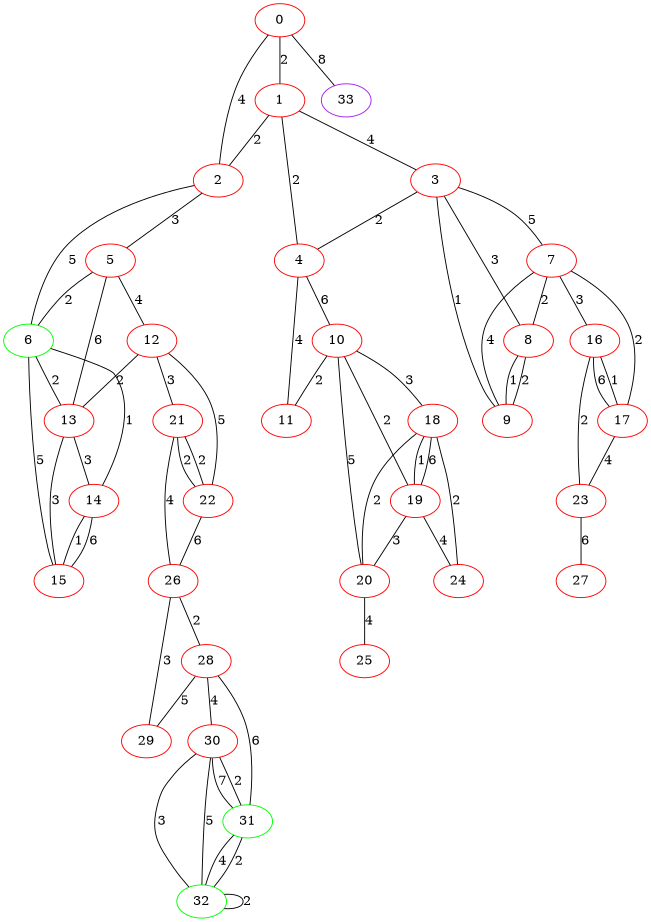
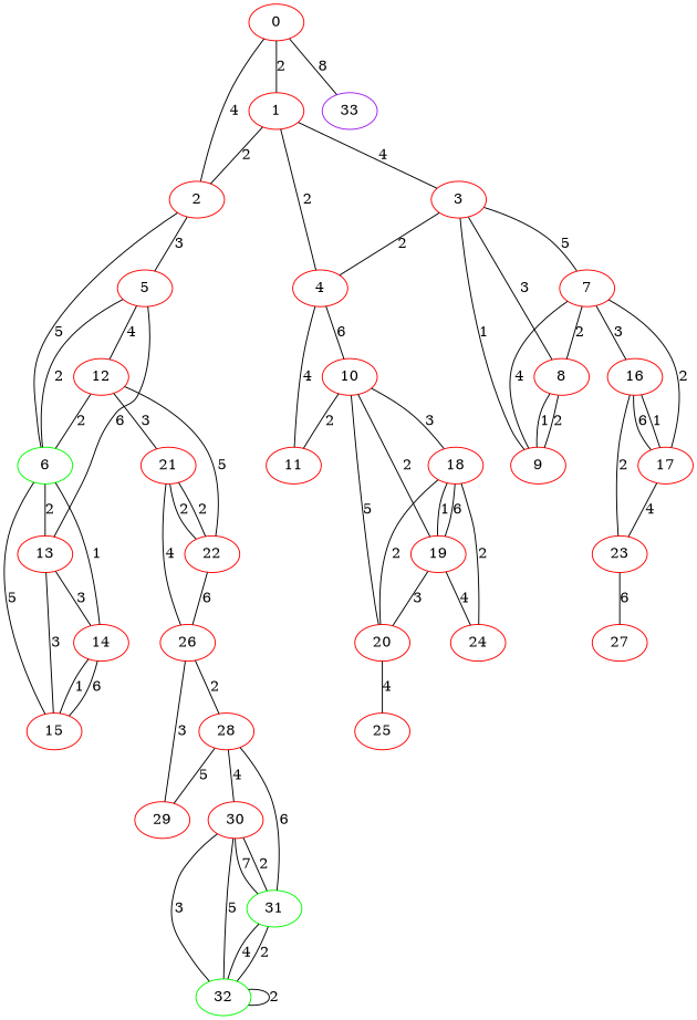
  graph {
    node [color=red weight=1]
    0
    1
    2
    33 [color=purple weight=4]
    3
    4
    5
    6 [color=green]
    7
    8
    9
    10
    11
    12
    13
    14
    15
    16
    17
    18
    19
    20
    21
    22
    23
    24
    25
    26
    27
    28
    29
    30
    31 [color=green weight=2]
    32 [color=green weight=2]
    0 -- 1 [label=2]
    0 -- 2 [label=4]
    0 -- 33 [label=8]
    1 -- 2 [label=2]
    1 -- 3 [label=4]
    1 -- 4 [label=2]
    2 -- 5 [label=3]
    2 -- 6 [label=5]
    3 -- 4 [label=2]
    3 -- 7 [label=5]
    3 -- 8 [label=3]
    3 -- 9 [label=1]
    4 -- 10 [label=6]
    4 -- 11 [label=4]
    5 -- 6 [label=2]
    5 -- 12 [label=4]
    5 -- 13 [label=6]
    6 -- 13 [label=2]
    6 -- 14 [label=1]
    6 -- 15 [label=5]
    7 -- 8 [label=2]
    7 -- 9 [label=4]
    7 -- 16 [label=3]
    7 -- 17 [label=2]
    8 -- 9 [label=1]
    8 -- 9 [label=2]
    10 -- 11 [label=2]
    10 -- 18 [label=3]
    10 -- 19 [label=2]
    10 -- 20 [label=5]
-   12 -- 13 [label=2]
+   12 -- 6 [label=2]
    12 -- 21 [label=3]
    12 -- 22 [label=5]
    13 -- 14 [label=3]
    13 -- 15 [label=3]
    14 -- 15 [label=1]
    14 -- 15 [label=6]
    16 -- 17 [label=6]
    16 -- 17 [label=1]
    16 -- 23 [label=2]
    17 -- 23 [label=4]
    18 -- 19 [label=1]
    18 -- 19 [label=6]
    18 -- 20 [label=2]
    18 -- 24 [label=2]
    19 -- 20 [label=3]
    19 -- 24 [label=4]
    20 -- 25 [label=4]
    21 -- 22 [label=2]
    21 -- 22 [label=2]
    21 -- 26 [label=4]
    22 -- 26 [label=6]
    23 -- 27 [label=6]
    26 -- 28 [label=2]
    26 -- 29 [label=3]
    28 -- 29 [label=5]
    28 -- 30 [label=4]
    28 -- 31 [label=6]
    30 -- 31 [label=7]
    30 -- 31 [label=2]
    30 -- 32 [label=3]
    30 -- 32 [label=5]
    31 -- 32 [label=4]
    31 -- 32 [label=2]
    32 -- 32 [label=2]
  }
